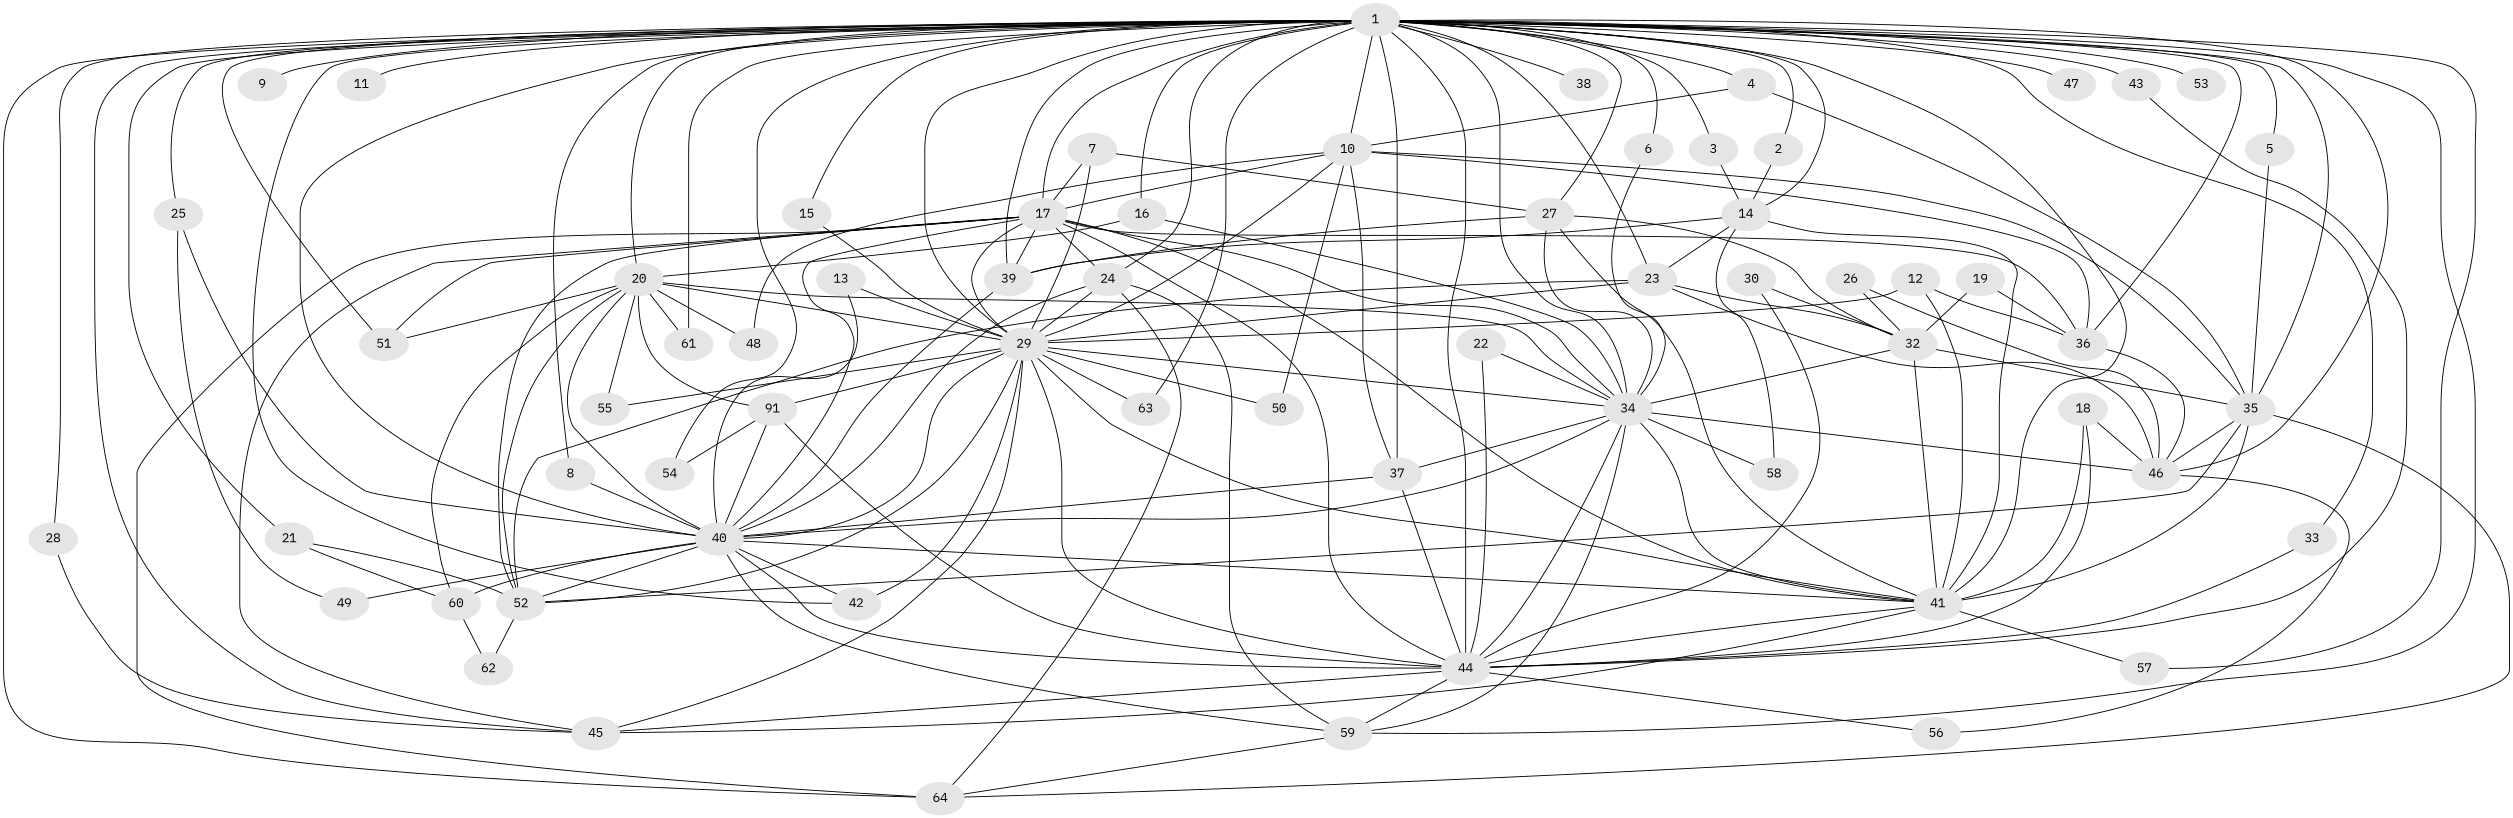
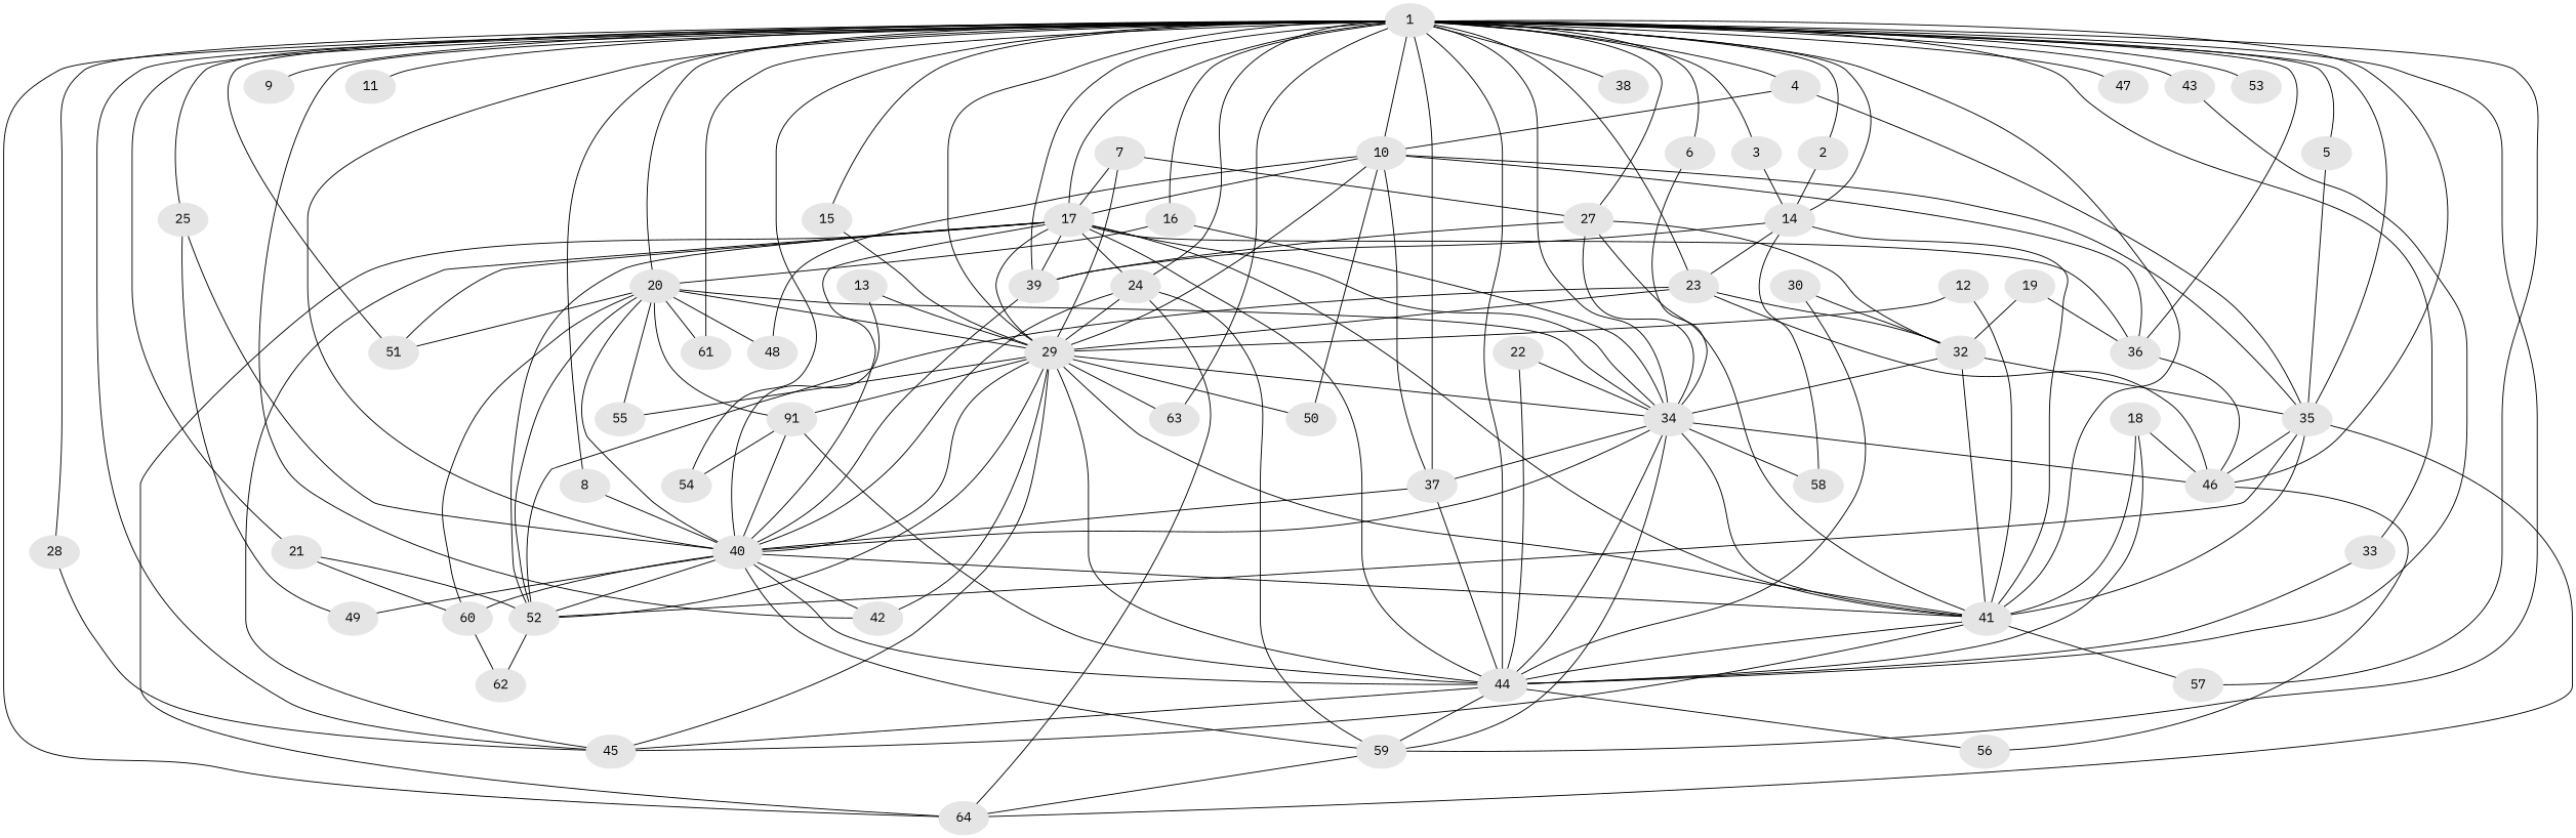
  graph {
    fontname="IBM Plex Mono"
    node [color=gray90 fontname="IBM Plex Mono" style=filled]
    edge [fontname="IBM Plex Mono" weight=1.0]
    1
    2
    3
    4
    5
    6
    8
    9
    10
    11
    14
    15
    16
    17
    20
    21
    23
    24
    25
    27
    28
    29
    33
    34
    35
    36
    37
    38
    39
    40
    41
    42
    43
    44
    45
    46
    47
    51
    53
    54
    57
    59
    61
    63
    64
    48
    50
    58
    52
    n50 [label=91]
    55
    60
    32
    49
    56
    7
    12
    13
    62
    18
    19
    22
-   26
    30
    1 -- 2
    1 -- 3
    1 -- 4
    1 -- 5
    1 -- 6
    1 -- 8
    1 -- 9 [weight=2.0]
    1 -- 10
    1 -- 11 [weight=2.0]
    1 -- 14 [weight=2.0]
    1 -- 15
    1 -- 16
    1 -- 17 [weight=4.0]
    1 -- 20
    1 -- 21 [weight=2.0]
    1 -- 23
    1 -- 24
    1 -- 25 [weight=2.0]
    1 -- 27
    1 -- 28
    1 -- 29 [weight=4.0]
    1 -- 33
    1 -- 34 [weight=4.0]
    1 -- 35
    1 -- 36
    1 -- 37
    1 -- 38 [weight=2.0]
    1 -- 39 [weight=2.0]
    1 -- 40 [weight=4.0]
    1 -- 41 [weight=4.0]
    1 -- 42
    1 -- 43 [weight=2.0]
    1 -- 44 [weight=4.0]
    1 -- 45
    1 -- 46 [weight=2.0]
    1 -- 47 [weight=2.0]
    1 -- 51 [weight=2.0]
    1 -- 53 [weight=2.0]
    1 -- 54
    1 -- 57
    1 -- 59
    1 -- 61
    1 -- 63
    1 -- 64
    2 -- 14
    3 -- 14
    4 -- 10
    4 -- 35
    5 -- 35
    6 -- 34
    8 -- 40
    10 -- 17
    10 -- 29
    10 -- 35
    10 -- 36
    10 -- 37
    10 -- 48
    10 -- 50
    14 -- 23
    14 -- 39
    14 -- 41
    14 -- 58
    15 -- 29
    16 -- 20
    16 -- 34
    17 -- 24
    17 -- 29 [weight=2.0]
    17 -- 34
    17 -- 36
    17 -- 39
    17 -- 40
    17 -- 41
    17 -- 44
    17 -- 45
    17 -- 51
    17 -- 64
    17 -- 52
    20 -- 29
    20 -- 34 [weight=2.0]
    20 -- 40
    20 -- 51
    20 -- 61
    20 -- 48
    20 -- 52
    20 -- n50
    20 -- 55
    20 -- 60
    21 -- 52
    21 -- 60
    23 -- 29
    23 -- 46
    23 -- 52
    23 -- 32
    24 -- 29
    24 -- 40
    24 -- 59
    24 -- 64
    25 -- 40
    25 -- 49
    27 -- 34
    27 -- 39
    27 -- 41
    27 -- 32
    28 -- 45
    29 -- 34
    29 -- 40
    29 -- 41
    29 -- 42
    29 -- 44
    29 -- 45
    29 -- 63
    29 -- 50
    29 -- 52
    29 -- n50
    29 -- 55
    33 -- 44
    34 -- 37
    34 -- 40
    34 -- 41
    34 -- 44
    34 -- 46
    34 -- 59
    34 -- 58
    35 -- 41
    35 -- 46
    35 -- 64
    35 -- 52
    36 -- 46
    37 -- 40
    37 -- 44
    39 -- 40
    40 -- 41
    40 -- 42
    40 -- 44
    40 -- 59
    40 -- 52
    40 -- 60 [weight=2.0]
    40 -- 49
    41 -- 44
    41 -- 45
    41 -- 57
    43 -- 44
    44 -- 45
    44 -- 59
    44 -- 56
    46 -- 56
    59 -- 64
    52 -- 62
    n50 -- 40
    n50 -- 44 [weight=2.0]
    n50 -- 54
    60 -- 62
    32 -- 34
    32 -- 35
    32 -- 41 [weight=2.0]
    7 -- 17
    7 -- 27
    7 -- 29
    12 -- 29
-   12 -- 36
    12 -- 41
    13 -- 29
    13 -- 40
    18 -- 41
    18 -- 44
    18 -- 46
    19 -- 36
    19 -- 32
    22 -- 34
    22 -- 44
-   26 -- 46
-   26 -- 32
    30 -- 44
    30 -- 32
  }
